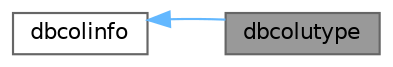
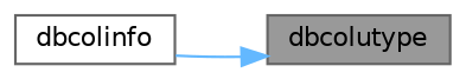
  digraph {
    rankdir=RL
    node [fontname=Helvetica fontsize=10 shape=box style=filled]
    n1 [color=gray40 fillcolor=grey60 fontcolor=black height=0.2 label=dbcolutype width=0.4]
    n2 [color=grey40 fillcolor=white height=0.2 label=dbcolinfo width=0.4]
-   n2 -> n1 [color=steelblue1 dir=back fontname=Helvetica fontsize=10 labelfontname=Helvetica labelfontsize=10 style=solid]
+   n1 -> n2 [color=steelblue1 dir=back fontname=Helvetica fontsize=10 labelfontname=Helvetica labelfontsize=10 style=solid]
  }
